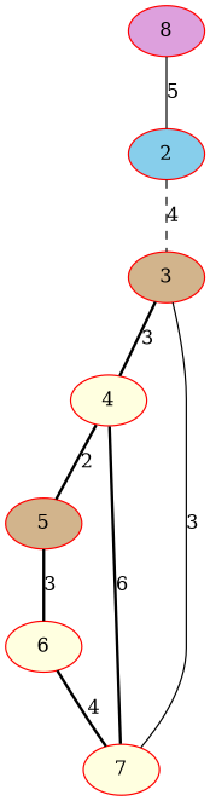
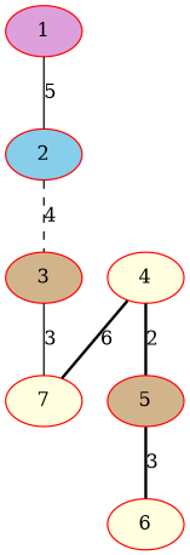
  graph {
    fontname="DejaVu Serif"
    node [color=red fillcolor=lightyellow fontname="DejaVu Serif" style=filled weight=1]
    edge [fontname="DejaVu Serif" style=bold]
-   1 [fillcolor=plum label=8]
+   1 [fillcolor=plum]
    2 [fillcolor=skyblue]
    5 [fillcolor=tan]
    4
    7
    6
    3 [fillcolor=tan]
    1 -- 2 [label=5 style=solid]
    2 -- 3 [label=4 style=dashed]
    5 -- 6 [label=3]
    4 -- 5 [label=2]
    4 -- 7 [label=6]
-   6 -- 7 [label=4]
-   3 -- 4 [label=3]
    3 -- 7 [label=3 style=solid]
  }
